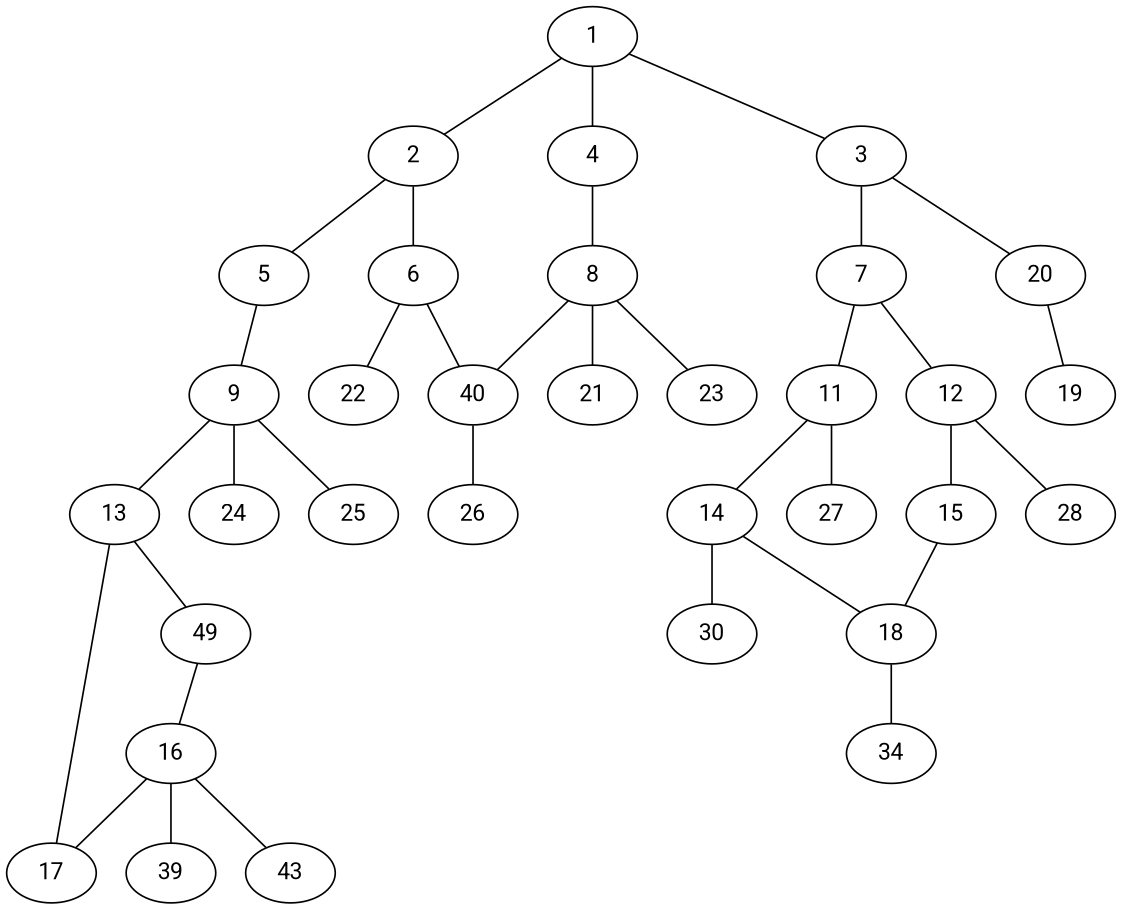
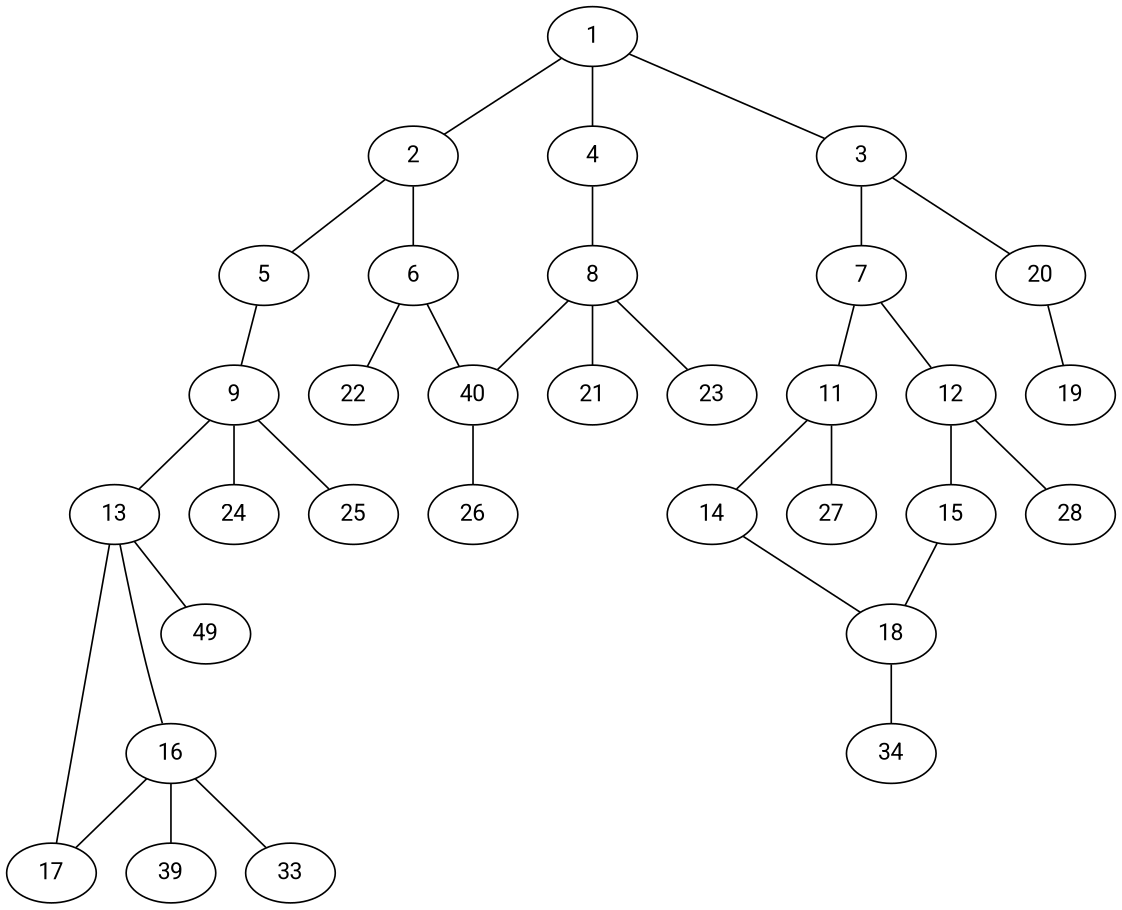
  graph {
    fontname=Roboto
    node [chem=C fontname=Roboto]
    edge [fontname=Roboto valence=1]
    1
    2
    3
    4
    5 [chem=O]
    6
    7
    20 [chem=H]
    8
    9
    n11 [label=40]
    22 [chem=H]
    11
    12
    19 [chem=H]
    21 [chem=H]
    23 [chem=H]
    13
    24 [chem=H]
    25 [chem=H]
    26 [chem=H]
    14
    27 [chem=H]
    15
    28 [chem=H]
    16
    17 [chem=O]
    n28 [chem=H label=49]
    18
-   30 [chem=H]
    n31 [chem=H label=39]
-   33 [chem=H label=43]
+   33 [chem=H]
    34 [chem=H]
    1 -- 2 [valence=2]
    1 -- 3
    1 -- 4
    2 -- 5
    2 -- 6
    3 -- 7
    3 -- 20
    4 -- 8 [valence=2]
    5 -- 9
    6 -- n11 [valence=2]
    6 -- 22
    7 -- 11 [valence=2]
    7 -- 12
    20 -- 19
    8 -- n11
    8 -- 21
    8 -- 23
    9 -- 13
    9 -- 24
    9 -- 25
    n11 -- 26
    11 -- 14
    11 -- 27
    12 -- 15 [valence=2]
    12 -- 28
-   n28 -- 16
+   13 -- 16
    13 -- 17
    13 -- n28
    14 -- 18 [valence=2]
-   14 -- 30
    15 -- 18
    16 -- 17
    16 -- n31
    16 -- 33
    18 -- 34
  }
